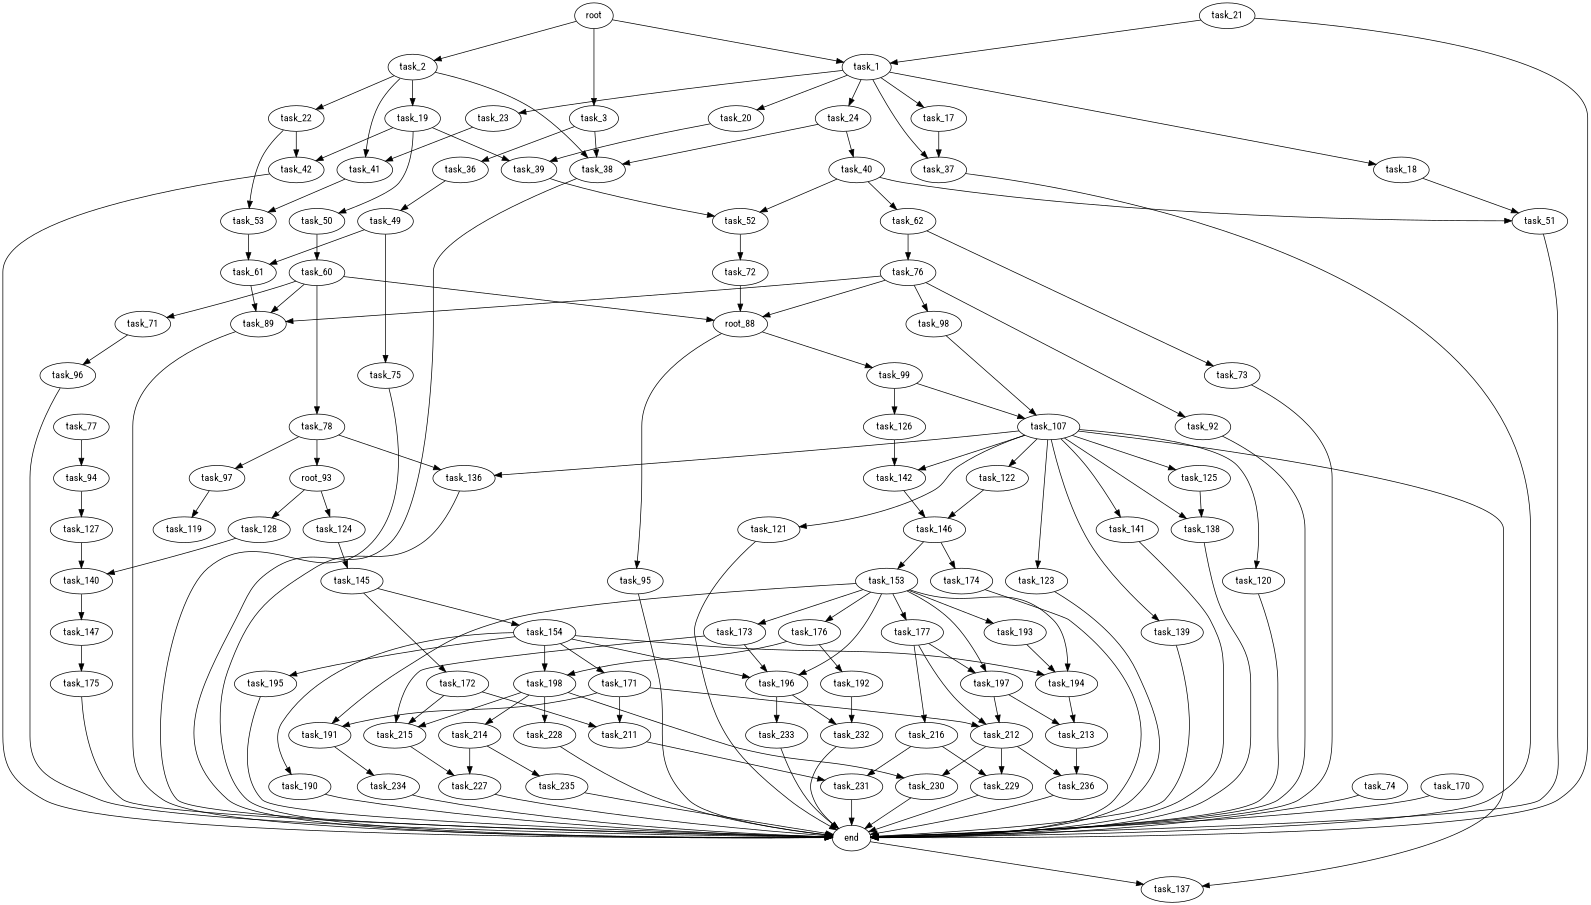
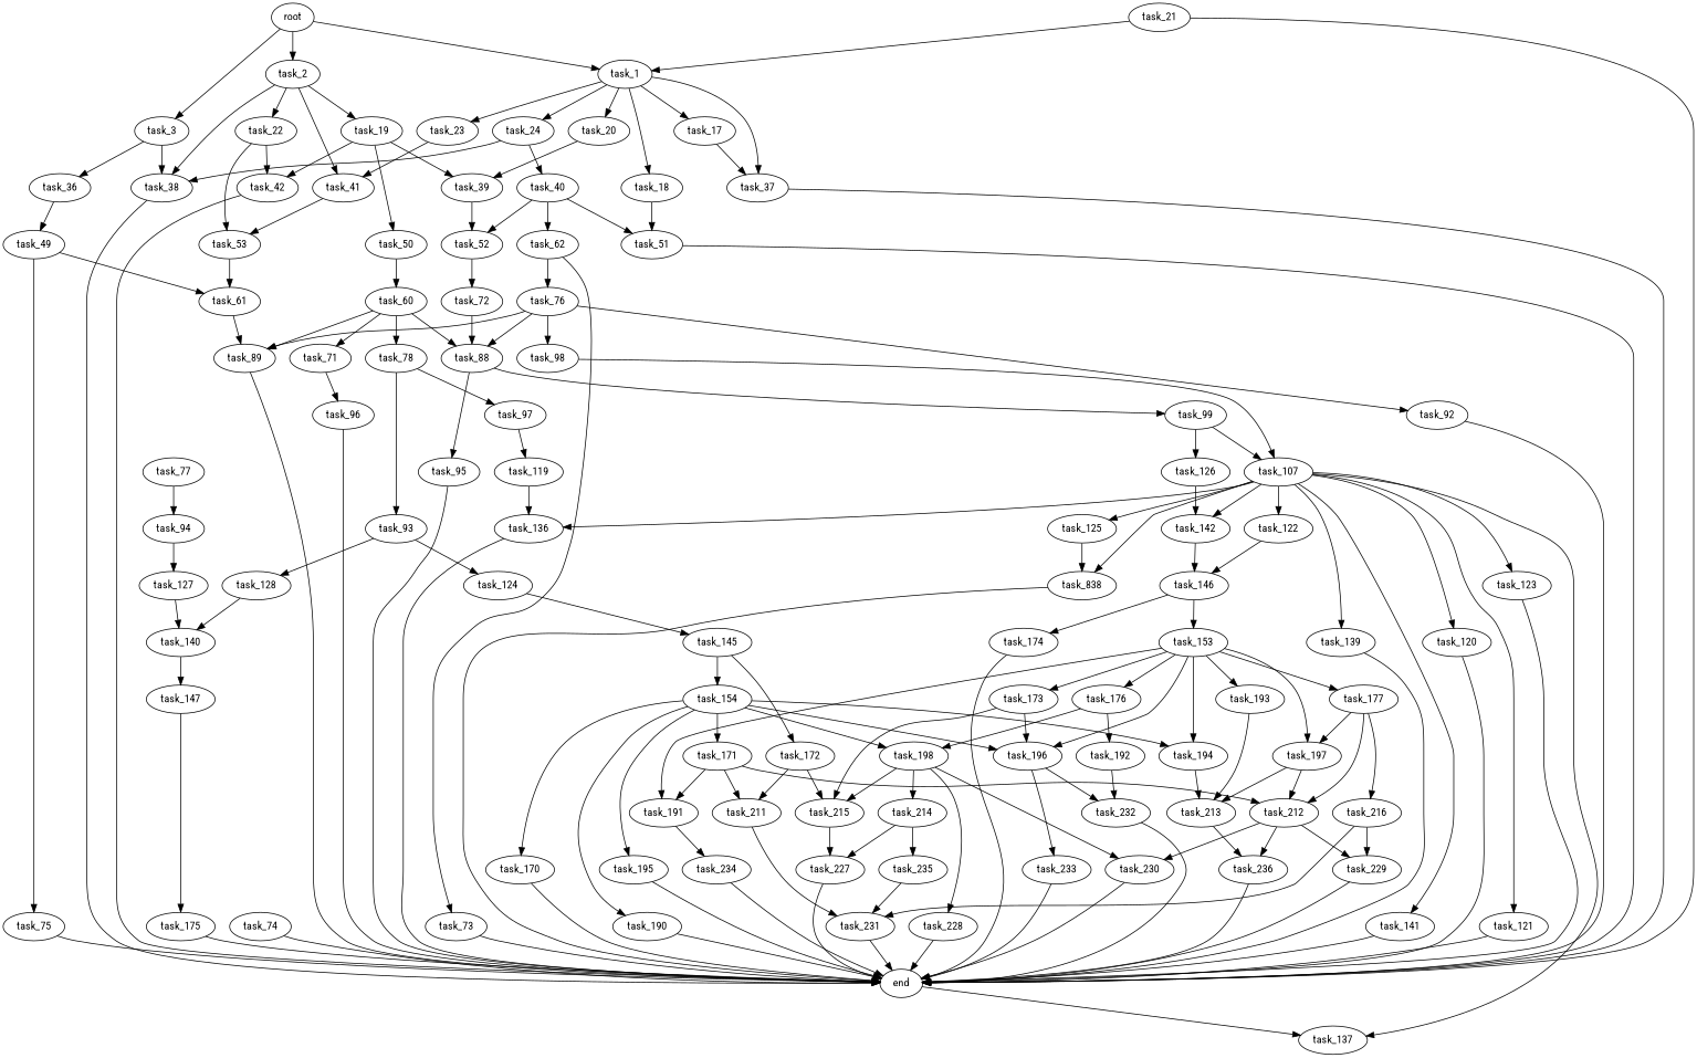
  digraph {
    fontname="Roboto Condensed"
    node [fontname="Roboto Condensed"]
    edge [fontname="Roboto Condensed"]
    root
    task_1
    task_2
    task_3
    task_17
    task_18
    task_20
    task_23
    task_24
    task_37
    task_19
    task_22
    task_38
    task_41
    task_36
    task_51
    task_39
    task_21
    end
    task_40
    task_42
    task_50
    task_53
    task_49
    task_52
    task_137
    task_62
    task_60
    task_61
    task_75
    task_72
    task_89
    task_71
    task_78
-   task_88 [label=root_88]
+   task_88
    task_73
    task_76
    task_74
    task_92
    task_98
    task_77
    task_94
    task_96
-   task_93 [label=root_93]
+   task_93
    task_97
    task_95
    task_99
    task_124
    task_128
    task_119
    task_107
    task_126
    task_127
    task_136
    task_120
    task_121
    task_122
    task_123
    task_125
-   task_138
+   task_138 [label=task_838]
    task_139
    task_141
    task_142
    task_140
    task_145
    task_154
    task_172
    task_147
    task_146
    task_153
    task_174
    task_194
    task_196
    task_173
    task_176
    task_177
    task_191
    task_193
    task_197
    task_170
    task_171
    task_190
    task_195
    task_198
    task_211
    task_215
    task_175
    task_213
    task_232
    task_233
    task_212
    task_214
    task_228
    task_230
    task_231
    task_227
    task_192
    task_216
    task_234
    task_229
    task_236
    task_235
    root -> task_1
    root -> task_2
    root -> task_3
    task_1 -> task_17
    task_1 -> task_18
    task_1 -> task_20
    task_1 -> task_23
    task_1 -> task_24
    task_1 -> task_37
    task_2 -> task_19
    task_2 -> task_22
    task_2 -> task_38
    task_2 -> task_41
    task_3 -> task_38
    task_3 -> task_36
    task_17 -> task_37
    task_18 -> task_51
    task_20 -> task_39
    task_23 -> task_41
    task_24 -> task_38
    task_24 -> task_40
    task_37 -> end
    task_19 -> task_39
    task_19 -> task_42
    task_19 -> task_50
    task_22 -> task_42
    task_22 -> task_53
    task_38 -> end
    task_41 -> task_53
    task_36 -> task_49
    task_51 -> end
    task_39 -> task_52
    task_21 -> task_1
    task_21 -> end
    end -> task_137
    task_40 -> task_51
    task_40 -> task_52
    task_40 -> task_62
    task_42 -> end
    task_50 -> task_60
    task_53 -> task_61
    task_49 -> task_61
    task_49 -> task_75
    task_52 -> task_72
    task_62 -> task_73
    task_62 -> task_76
    task_60 -> task_89
    task_60 -> task_71
    task_60 -> task_78
    task_60 -> task_88
    task_61 -> task_89
    task_75 -> end
    task_72 -> task_88
    task_89 -> end
    task_71 -> task_96
    task_78 -> task_93
    task_78 -> task_97
    task_88 -> task_95
    task_88 -> task_99
    task_73 -> end
    task_76 -> task_89
    task_76 -> task_88
    task_76 -> task_92
    task_76 -> task_98
    task_74 -> end
    task_92 -> end
    task_98 -> task_107
    task_77 -> task_94
    task_94 -> task_127
    task_96 -> end
    task_93 -> task_124
    task_93 -> task_128
    task_97 -> task_119
    task_95 -> end
    task_99 -> task_107
    task_99 -> task_126
    task_124 -> task_145
    task_128 -> task_140
-   task_78 -> task_136
+   task_119 -> task_136
    task_107 -> task_137
    task_107 -> task_136
    task_107 -> task_120
    task_107 -> task_121
    task_107 -> task_122
    task_107 -> task_123
    task_107 -> task_125
    task_107 -> task_138
    task_107 -> task_139
    task_107 -> task_141
    task_107 -> task_142
    task_126 -> task_142
    task_127 -> task_140
    task_136 -> end
    task_120 -> end
    task_121 -> end
    task_122 -> task_146
    task_123 -> end
    task_125 -> task_138
    task_138 -> end
    task_139 -> end
    task_141 -> end
    task_142 -> task_146
    task_140 -> task_147
    task_145 -> task_154
    task_145 -> task_172
    task_154 -> task_194
    task_154 -> task_196
+   task_154 -> task_170
    task_154 -> task_171
    task_154 -> task_190
    task_154 -> task_195
    task_154 -> task_198
    task_172 -> task_211
    task_172 -> task_215
    task_147 -> task_175
    task_146 -> task_153
    task_146 -> task_174
    task_153 -> task_194
    task_153 -> task_196
    task_153 -> task_173
    task_153 -> task_176
    task_153 -> task_177
    task_153 -> task_191
    task_153 -> task_193
    task_153 -> task_197
    task_174 -> end
    task_194 -> task_213
    task_196 -> task_232
    task_196 -> task_233
    task_173 -> task_196
    task_173 -> task_215
    task_176 -> task_198
    task_176 -> task_192
    task_177 -> task_197
    task_177 -> task_212
    task_177 -> task_216
    task_191 -> task_234
-   task_193 -> task_194
+   task_193 -> task_213
    task_197 -> task_213
    task_197 -> task_212
    task_170 -> end
    task_171 -> task_191
    task_171 -> task_211
    task_171 -> task_212
    task_190 -> end
    task_195 -> end
    task_198 -> task_215
    task_198 -> task_214
    task_198 -> task_228
    task_198 -> task_230
    task_211 -> task_231
    task_215 -> task_227
    task_175 -> end
    task_213 -> task_236
    task_232 -> end
    task_233 -> end
    task_212 -> task_230
    task_212 -> task_229
    task_212 -> task_236
    task_214 -> task_227
    task_214 -> task_235
    task_228 -> end
    task_230 -> end
    task_231 -> end
    task_227 -> end
    task_192 -> task_232
    task_216 -> task_231
    task_216 -> task_229
    task_234 -> end
    task_229 -> end
    task_236 -> end
-   task_235 -> end
+   task_235 -> task_231
  }
